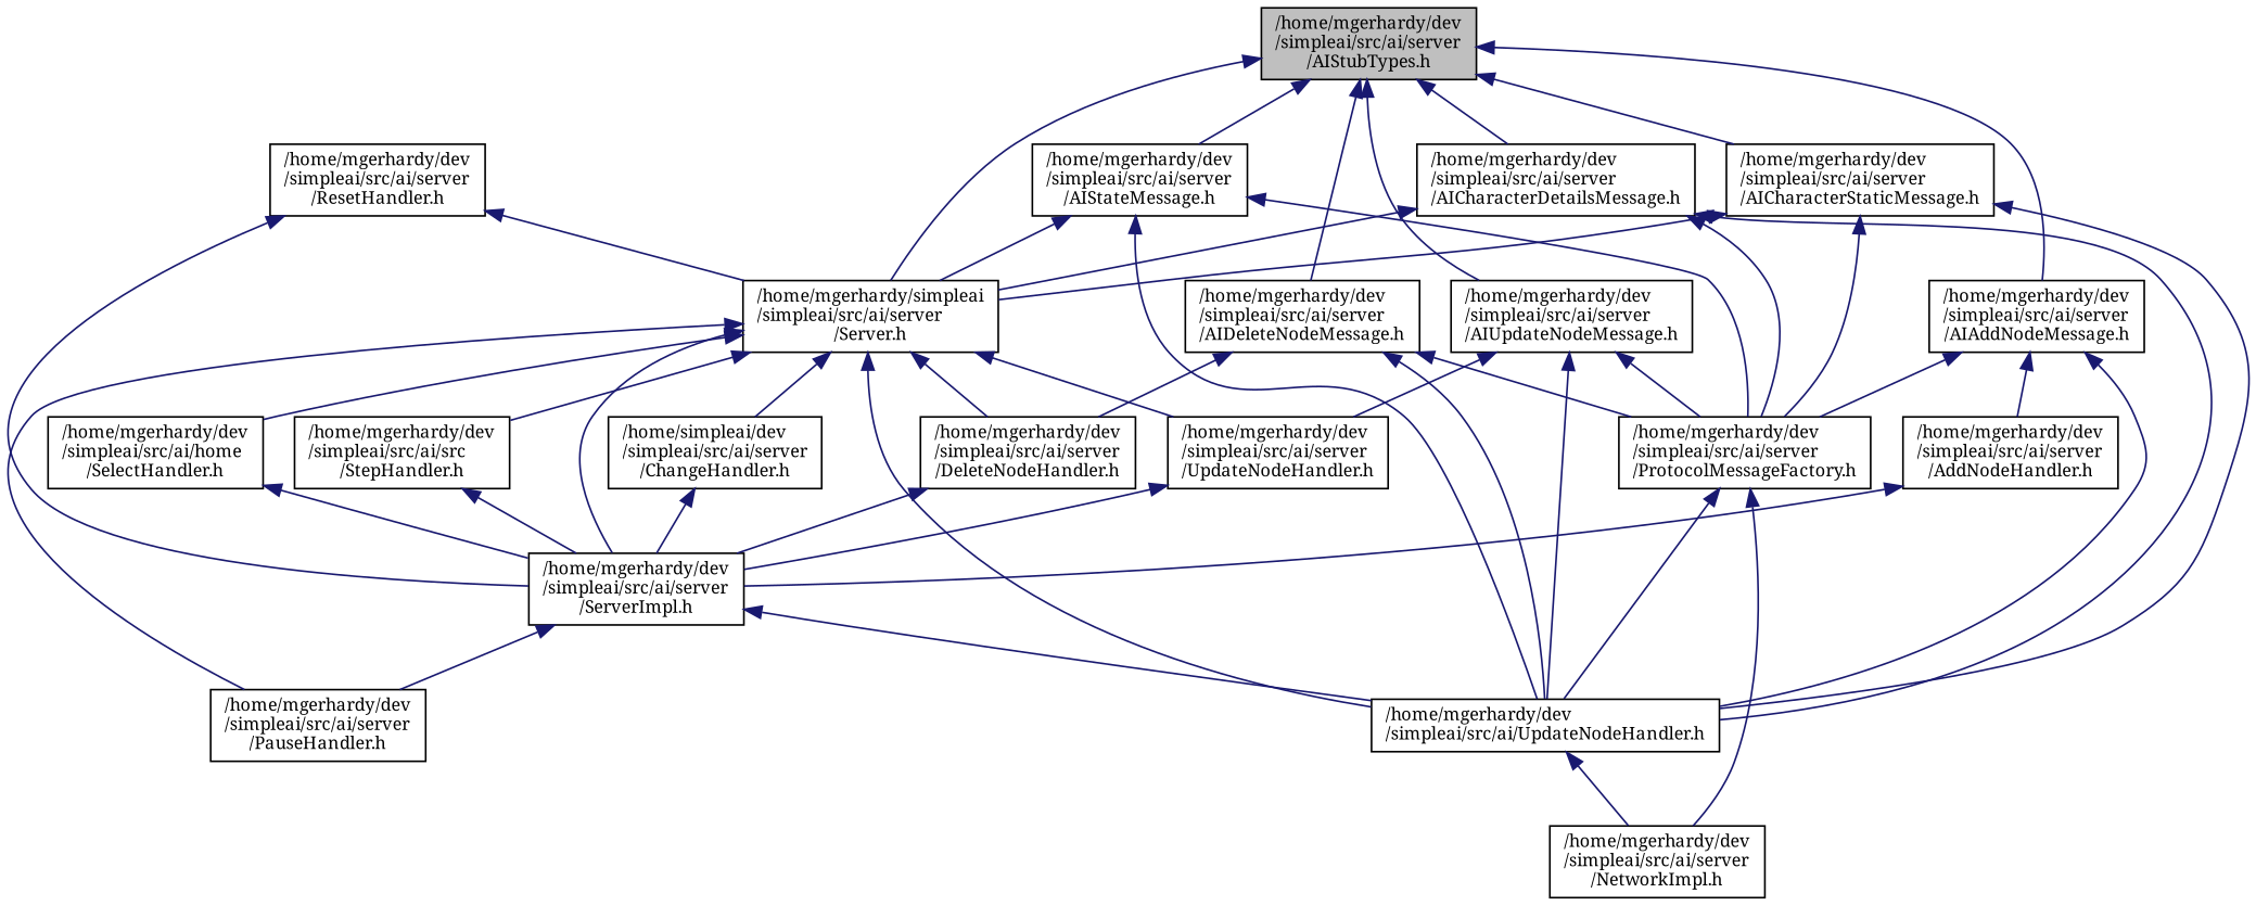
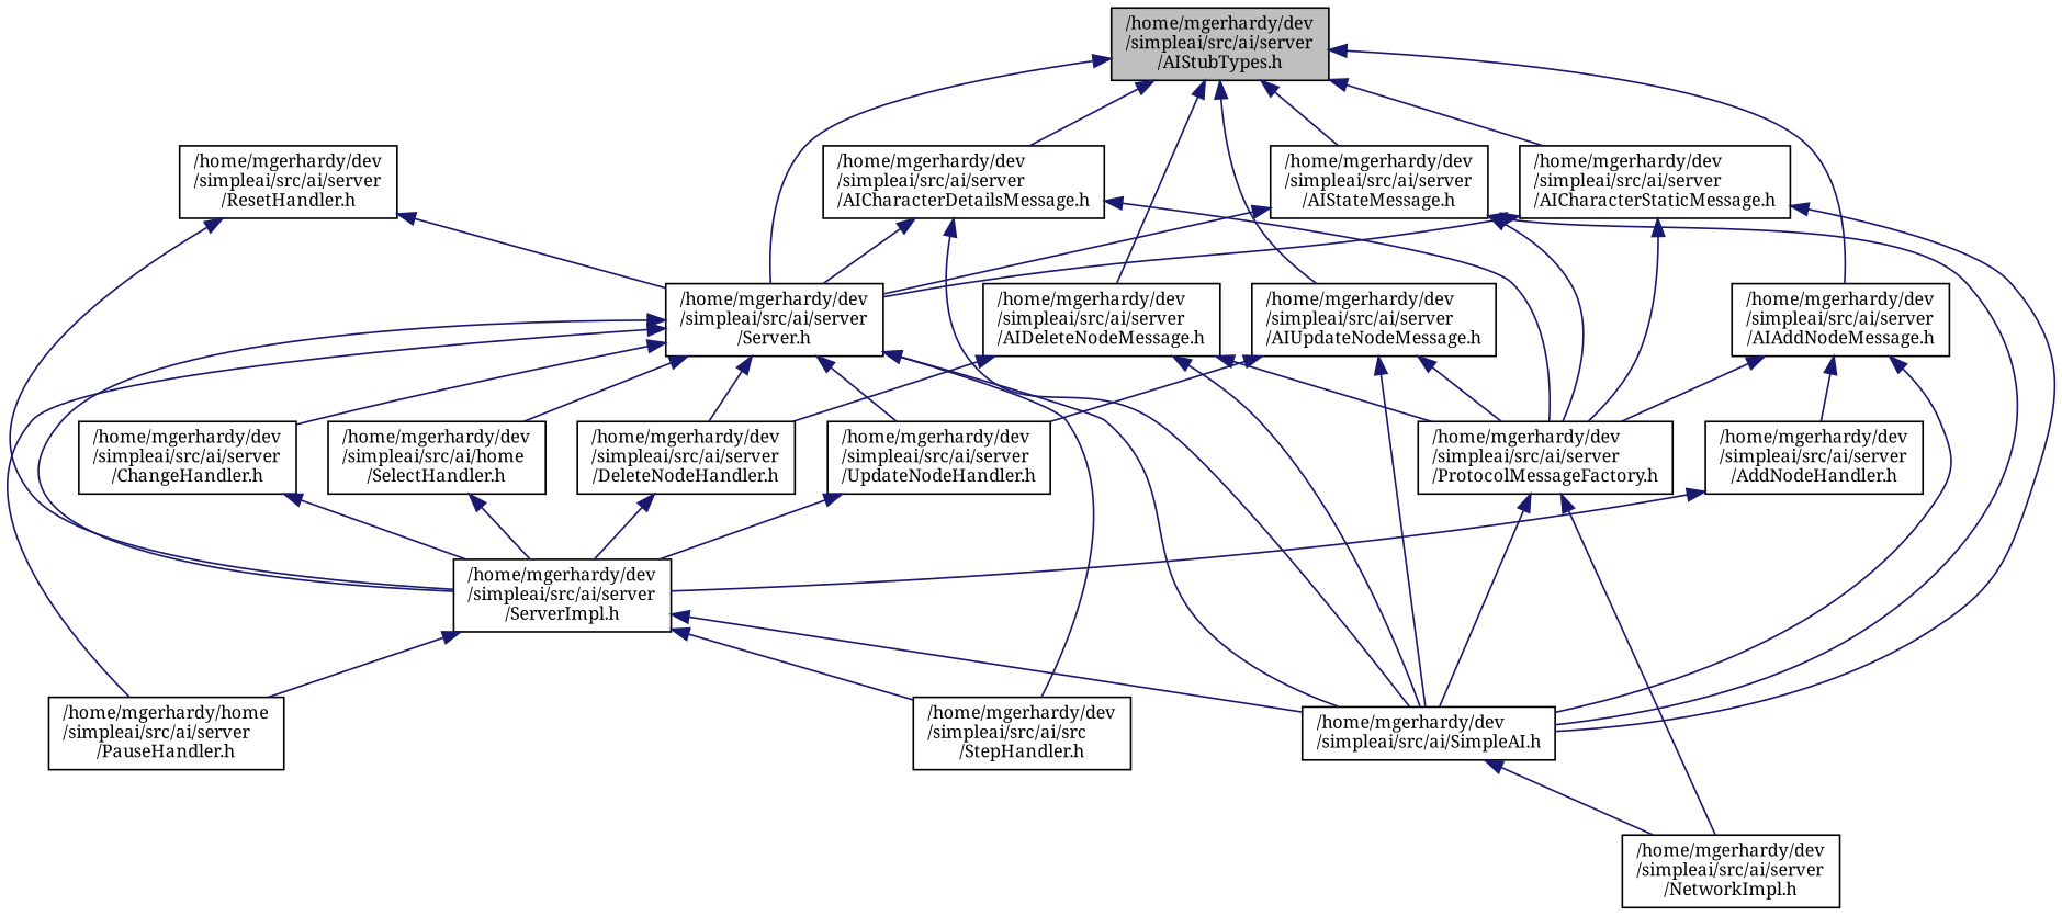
  digraph {
    fontname="Noto Serif"
    node [color=black fillcolor=white fontname="Noto Serif" fontsize=10 shape=record style=filled]
    edge [color=midnightblue dir=back fontname="Noto Serif" fontsize=10 labelfontname=Helvetica labelfontsize=10 style=solid]
    n1 [fillcolor=grey75 fontcolor=black height=0.2 label="/home/mgerhardy/dev\l/simpleai/src/ai/server\l/AIStubTypes.h" width=0.4]
    n2 [height=0.2 label="/home/mgerhardy/dev\l/simpleai/src/ai/server\l/AIAddNodeMessage.h" width=0.4]
    n3 [height=0.2 label="/home/mgerhardy/dev\l/simpleai/src/ai/server\l/AICharacterDetailsMessage.h" width=0.4]
-   n4 [height=0.2 label="/home/mgerhardy/simpleai\l/simpleai/src/ai/server\l/Server.h" width=0.4]
+   n4 [height=0.2 label="/home/mgerhardy/dev\l/simpleai/src/ai/server\l/Server.h" width=0.4]
    n5 [height=0.2 label="/home/mgerhardy/dev\l/simpleai/src/ai/server\l/AICharacterStaticMessage.h" width=0.4]
    n6 [height=0.2 label="/home/mgerhardy/dev\l/simpleai/src/ai/server\l/AIDeleteNodeMessage.h" width=0.4]
    n7 [height=0.2 label="/home/mgerhardy/dev\l/simpleai/src/ai/server\l/AIStateMessage.h" width=0.4]
    n8 [height=0.2 label="/home/mgerhardy/dev\l/simpleai/src/ai/server\l/AIUpdateNodeMessage.h" width=0.4]
    n9 [height=0.2 label="/home/mgerhardy/dev\l/simpleai/src/ai/server\l/AddNodeHandler.h" width=0.4]
-   n10 [height=0.2 label="/home/mgerhardy/dev\l/simpleai/src/ai/UpdateNodeHandler.h" width=0.4]
+   n10 [height=0.2 label="/home/mgerhardy/dev\l/simpleai/src/ai/SimpleAI.h" width=0.4]
    n11 [height=0.2 label="/home/mgerhardy/dev\l/simpleai/src/ai/server\l/ProtocolMessageFactory.h" width=0.4]
    n12 [height=0.2 label="/home/mgerhardy/dev\l/simpleai/src/ai/server\l/ServerImpl.h" width=0.4]
-   n13 [height=0.2 label="/home/simpleai/dev\l/simpleai/src/ai/server\l/ChangeHandler.h" width=0.4]
+   n13 [height=0.2 label="/home/mgerhardy/dev\l/simpleai/src/ai/server\l/ChangeHandler.h" width=0.4]
    n14 [height=0.2 label="/home/mgerhardy/dev\l/simpleai/src/ai/server\l/DeleteNodeHandler.h" width=0.4]
-   n15 [height=0.2 label="/home/mgerhardy/dev\l/simpleai/src/ai/server\l/PauseHandler.h" width=0.4]
+   n15 [height=0.2 label="/home/mgerhardy/home\l/simpleai/src/ai/server\l/PauseHandler.h" width=0.4]
    n16 [height=0.2 label="/home/mgerhardy/dev\l/simpleai/src/ai/home\l/SelectHandler.h" width=0.4]
    n17 [height=0.2 label="/home/mgerhardy/dev\l/simpleai/src/ai/src\l/StepHandler.h" width=0.4]
    n18 [height=0.2 label="/home/mgerhardy/dev\l/simpleai/src/ai/server\l/UpdateNodeHandler.h" width=0.4]
    n19 [height=0.2 label="/home/mgerhardy/dev\l/simpleai/src/ai/server\l/NetworkImpl.h" width=0.4]
    n20 [height=0.2 label="/home/mgerhardy/dev\l/simpleai/src/ai/server\l/ResetHandler.h" width=0.4]
    n1 -> n2
    n1 -> n3
    n1 -> n4
    n1 -> n5
    n1 -> n6
    n1 -> n7
    n1 -> n8
    n2 -> n9
    n2 -> n10
    n2 -> n11
    n3 -> n4
    n3 -> n10
    n3 -> n11
    n4 -> n10
    n4 -> n12
    n4 -> n13
    n4 -> n14
    n4 -> n15
    n4 -> n16
    n4 -> n17
    n4 -> n18
    n5 -> n4
    n5 -> n10
    n5 -> n11
    n6 -> n10
    n6 -> n11
    n6 -> n14
    n7 -> n4
    n7 -> n10
    n7 -> n11
    n8 -> n10
    n8 -> n11
    n8 -> n18
    n9 -> n12
    n10 -> n19
    n11 -> n10
    n11 -> n19
    n12 -> n10
    n12 -> n15
    n13 -> n12
    n14 -> n12
    n16 -> n12
-   n17 -> n12
+   n12 -> n17
    n18 -> n12
    n20 -> n4
    n20 -> n12
  }
